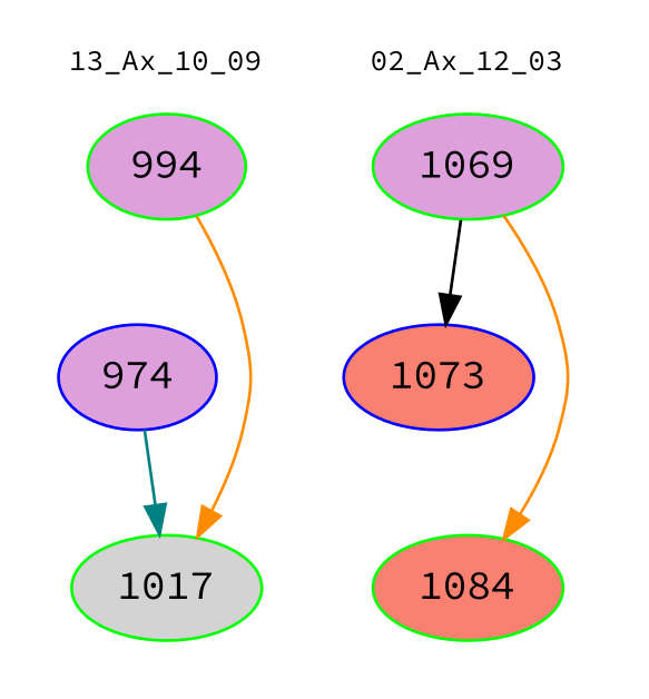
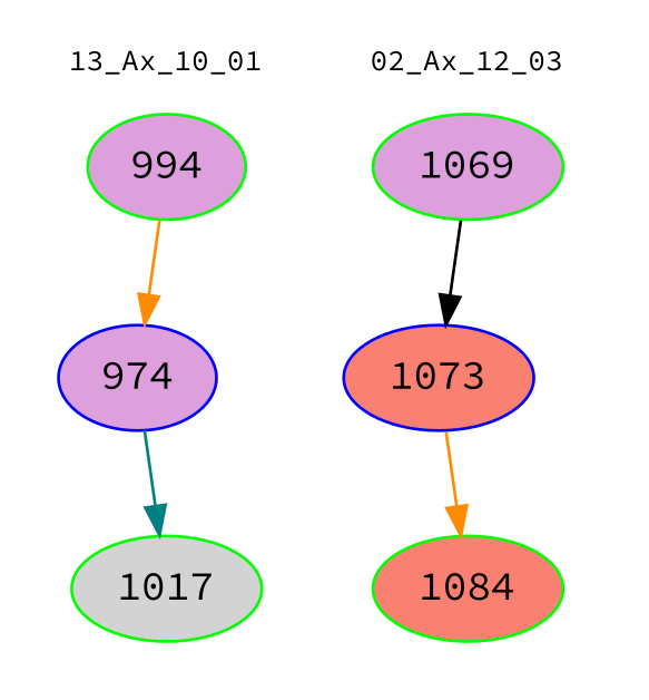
  digraph {
    fontname="Source Code Pro"
    node [color=green fillcolor=plum fontname="Source Code Pro" style=filled]
    edge [color=darkorange fontname="Source Code Pro"]
    n1 [label=994]
    n2 [color=blue label=974]
    n3 [fillcolor=lightgrey label=1017]
    n4 [label=1069]
    n5 [color=blue fillcolor=salmon label=1073]
    n6 [fillcolor=salmon label=1084]
    subgraph cluster_1 {
      color=white
      fontsize=10
-     label="13_Ax_10_09"
+     label="13_Ax_10_01"
      n1
      n2
      n3
    }
    subgraph cluster_2 {
      color=white
      fontsize=10
      label="02_Ax_12_03"
      n4
      n5
      n6
    }
-   n1 -> n3
+   n1 -> n2
    n2 -> n3 [color=teal]
    n4 -> n5 [color=black]
-   n4 -> n6
+   n5 -> n6
  }
